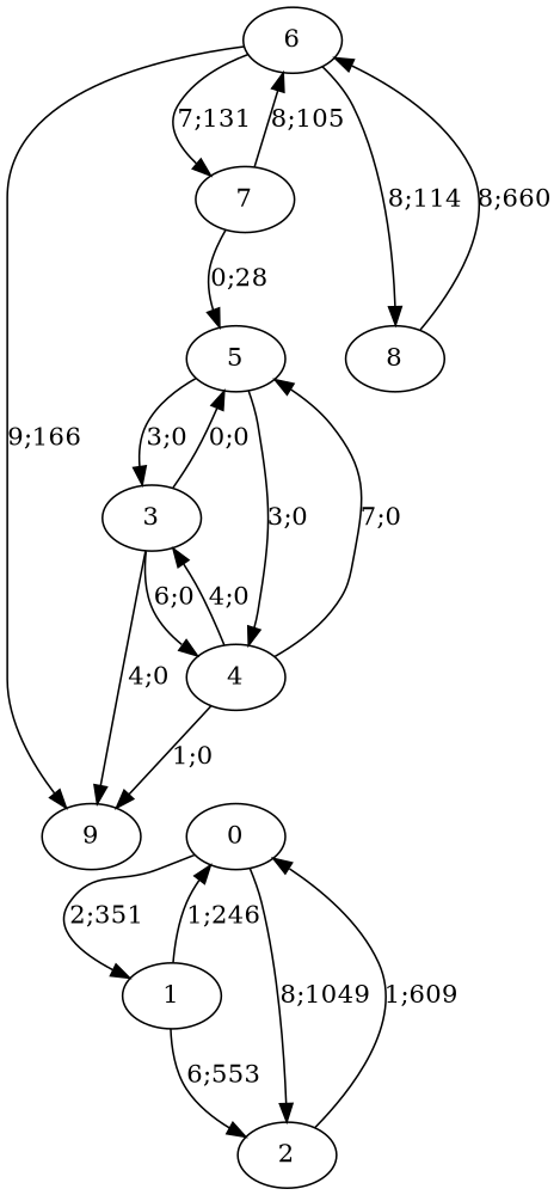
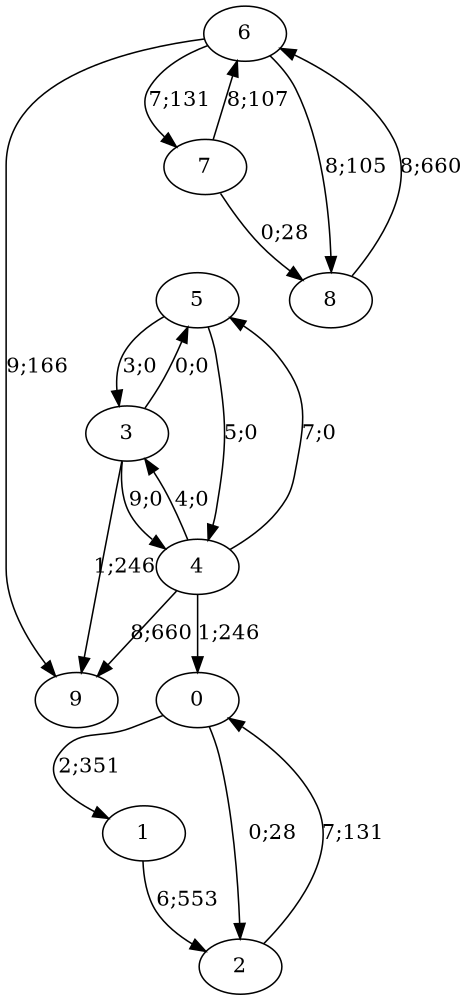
  digraph {
    edge [color=black]
    6
    9
    7
    8
    3
    4
    5
    0
    1
    2
    6 -> 9 [label="9;166"]
    6 -> 7 [label="7;131"]
-   6 -> 8 [label="8;114"]
-   7 -> 6 [label="8;105"]
-   7 -> 5 [label="0;28"]
+   6 -> 8 [label="8;105"]
+   7 -> 6 [label="8;107"]
+   7 -> 8 [label="0;28"]
    8 -> 6 [label="8;660"]
-   3 -> 9 [label="4;0"]
-   3 -> 4 [label="6;0"]
+   3 -> 9 [label="1;246"]
+   3 -> 4 [label="9;0"]
    3 -> 5 [label="0;0"]
-   4 -> 9 [label="1;0"]
+   4 -> 9 [label="8;660"]
    4 -> 3 [label="4;0"]
    4 -> 5 [label="7;0"]
    5 -> 3 [label="3;0"]
-   5 -> 4 [label="3;0"]
+   5 -> 4 [label="5;0"]
    0 -> 1 [label="2;351"]
-   0 -> 2 [label="8;1049"]
-   1 -> 0 [label="1;246"]
+   0 -> 2 [label="0;28"]
+   4 -> 0 [label="1;246"]
    1 -> 2 [label="6;553"]
-   2 -> 0 [label="1;609"]
+   2 -> 0 [label="7;131"]
  }
